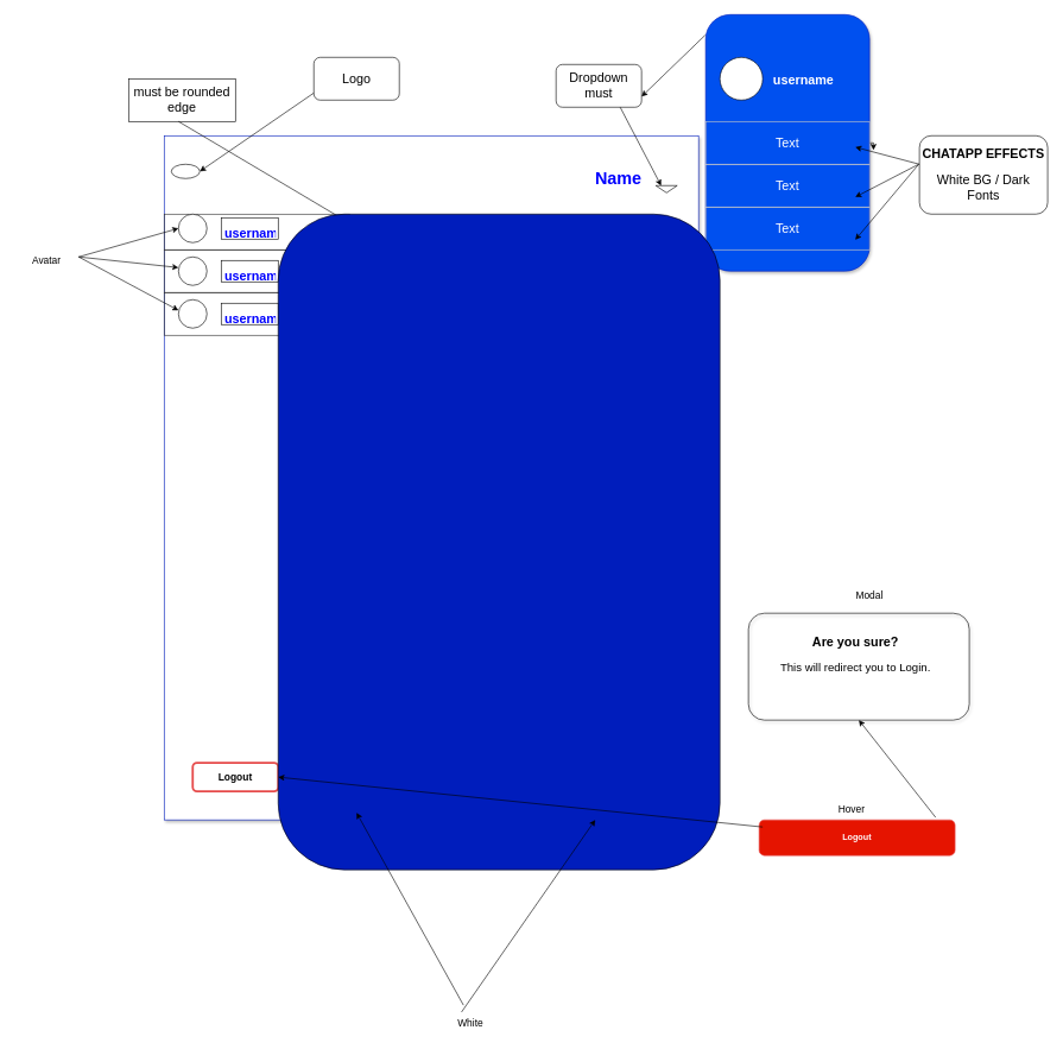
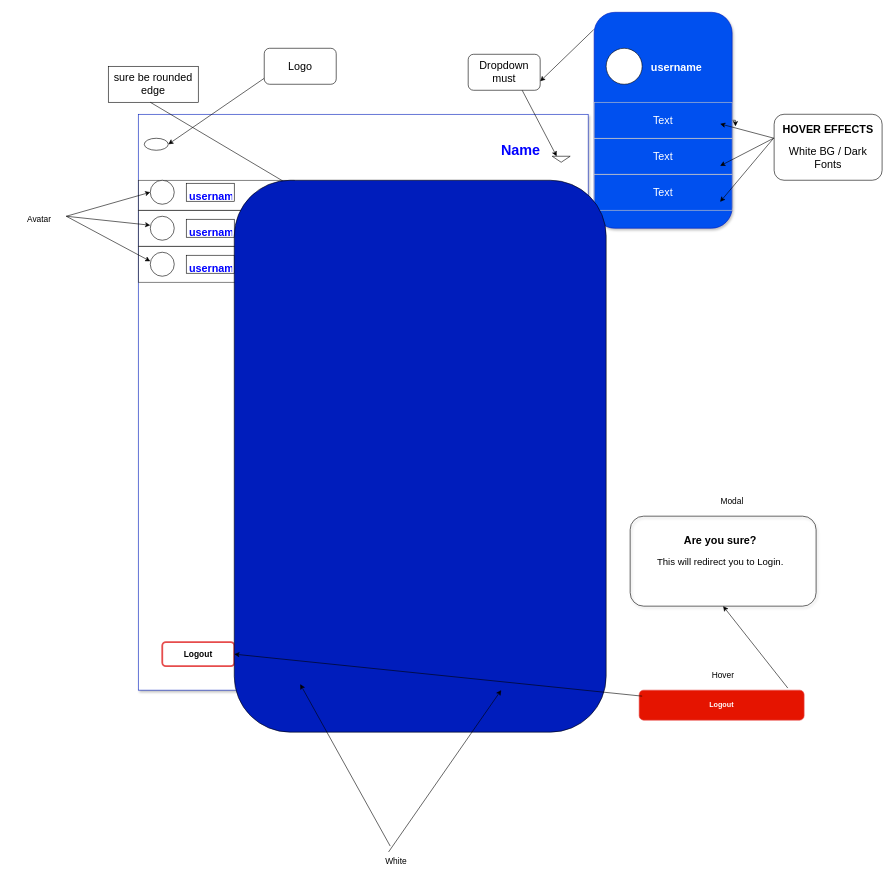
  <mxCell id="0" />
  <mxCell id="1" parent="0" />
  <mxCell id="2" value="" style="rounded=0;whiteSpace=wrap;html=1;strokeColor=#001DBC;fillColor=#FFFFFF;fontColor=#ffffff;shadow=1;" parent="1" vertex="1"><mxGeometry x="230" y="190" width="750" height="960" as="geometry" /></mxCell>
  <mxCell id="3" value="" style="triangle;whiteSpace=wrap;html=1;align=center;verticalAlign=middle;fontFamily=Helvetica;fontSize=12;direction=south;fontColor=#0000FF;" parent="1" vertex="1"><mxGeometry x="920" y="260" width="30" height="10" as="geometry" /></mxCell>
  <mxCell id="4" value="&lt;h1&gt;&lt;font&gt;Name&lt;/font&gt;&lt;/h1&gt;" style="text;html=1;strokeColor=none;fillColor=none;spacing=5;spacingTop=-20;whiteSpace=wrap;overflow=hidden;rounded=0;fontSize=12;fontFamily=Helvetica;fontColor=#0000FF;" parent="1" vertex="1"><mxGeometry x="830" y="230" width="80" height="30" as="geometry" /></mxCell>
  <mxCell id="5" value="" style="rounded=0;whiteSpace=wrap;html=1;strokeColor=#303030;align=center;verticalAlign=middle;fontFamily=Helvetica;fontSize=12;fontColor=#000000;fillColor=none;" parent="1" vertex="1"><mxGeometry x="230" y="300" width="260" height="50" as="geometry" /></mxCell>
  <mxCell id="6" value="" style="rounded=0;whiteSpace=wrap;html=1;strokeColor=#303030;align=center;verticalAlign=middle;fontFamily=Helvetica;fontSize=12;fontColor=#000000;fillColor=none;" parent="1" vertex="1"><mxGeometry x="230" y="350" width="200" height="60" as="geometry" /></mxCell>
  <mxCell id="7" value="" style="rounded=0;whiteSpace=wrap;html=1;strokeColor=#303030;align=center;verticalAlign=middle;fontFamily=Helvetica;fontSize=12;fontColor=#000000;fillColor=none;" parent="1" vertex="1"><mxGeometry x="230" y="410" width="200" height="60" as="geometry" /></mxCell>
  <mxCell id="8" value="" style="ellipse;whiteSpace=wrap;html=1;aspect=fixed;align=center;verticalAlign=middle;fontFamily=Helvetica;fontSize=12;strokeColor=#000000;fontColor=#0000FF;" parent="1" vertex="1"><mxGeometry x="250" y="300" width="40" height="40" as="geometry" /></mxCell>
  <mxCell id="9" value="" style="ellipse;whiteSpace=wrap;html=1;aspect=fixed;align=center;verticalAlign=middle;fontFamily=Helvetica;fontSize=12;strokeColor=#000000;fontColor=#0000FF;" parent="1" vertex="1"><mxGeometry x="250" y="360" width="40" height="40" as="geometry" /></mxCell>
  <mxCell id="10" value="" style="ellipse;whiteSpace=wrap;html=1;aspect=fixed;align=center;verticalAlign=middle;fontFamily=Helvetica;fontSize=12;strokeColor=#000000;fontColor=#0000FF;" parent="1" vertex="1"><mxGeometry x="250" y="420" width="40" height="40" as="geometry" /></mxCell>
  <mxCell id="11" value="&lt;h1&gt;&lt;font style=&quot;font-size: 18px;&quot;&gt;username&lt;/font&gt;&lt;/h1&gt;" style="text;html=1;strokeColor=#000000;fillColor=none;spacing=5;spacingTop=-20;whiteSpace=wrap;overflow=hidden;rounded=0;fontSize=12;fontFamily=Helvetica;fontColor=#0000FF;" parent="1" vertex="1"><mxGeometry x="310" y="305" width="80" height="30" as="geometry" /></mxCell>
  <mxCell id="12" value="&lt;h1&gt;&lt;font style=&quot;font-size: 18px;&quot;&gt;username&lt;/font&gt;&lt;/h1&gt;" style="text;html=1;strokeColor=#000000;fillColor=none;spacing=5;spacingTop=-20;whiteSpace=wrap;overflow=hidden;rounded=0;fontSize=12;fontFamily=Helvetica;fontColor=#0000FF;" parent="1" vertex="1"><mxGeometry x="310" y="425" width="80" height="30" as="geometry" /></mxCell>
  <mxCell id="13" value="&lt;h1&gt;&lt;font style=&quot;font-size: 18px;&quot;&gt;username&lt;/font&gt;&lt;/h1&gt;" style="text;html=1;strokeColor=#000000;fillColor=none;spacing=5;spacingTop=-20;whiteSpace=wrap;overflow=hidden;rounded=0;fontSize=12;fontFamily=Helvetica;fontColor=#0000FF;" parent="1" vertex="1"><mxGeometry x="310" y="365" width="80" height="30" as="geometry" /></mxCell>
  <mxCell id="14" value="&lt;b&gt;&lt;font color=&quot;#000000&quot; style=&quot;font-size: 14px;&quot;&gt;Logout&lt;/font&gt;&lt;/b&gt;" style="rounded=1;whiteSpace=wrap;html=1;strokeColor=#e64c4c;align=center;verticalAlign=middle;fontFamily=Helvetica;fontSize=12;fillColor=none;fontColor=#ffffff;strokeWidth=3;" parent="1" vertex="1"><mxGeometry x="270" y="1070" width="120" height="40" as="geometry" /></mxCell>
  <mxCell id="15" value="" style="endArrow=classic;html=1;rounded=0;fontFamily=Helvetica;fontSize=12;fontColor=default;entryX=1;entryY=0.25;entryDx=0;entryDy=0;" parent="1" target="5" edge="1"><mxGeometry width="50" height="50" relative="1" as="geometry"><mxPoint x="250" y="170" as="sourcePoint" /><mxPoint x="330" y="130" as="targetPoint" /></mxGeometry></mxCell>
- <mxCell id="16" value="&lt;font style=&quot;font-size: 18px;&quot;&gt;must be rounded edge&lt;/font&gt;" style="rounded=0;whiteSpace=wrap;html=1;strokeColor=default;align=center;verticalAlign=middle;fontFamily=Helvetica;fontSize=12;fontColor=default;fillColor=none;" parent="1" vertex="1"><mxGeometry x="180" y="110" width="150" height="60" as="geometry" /></mxCell>
+ <mxCell id="16" value="&lt;font style=&quot;font-size: 18px;&quot;&gt;sure be rounded edge&lt;/font&gt;" style="rounded=0;whiteSpace=wrap;html=1;strokeColor=default;align=center;verticalAlign=middle;fontFamily=Helvetica;fontSize=12;fontColor=default;fillColor=none;" parent="1" vertex="1"><mxGeometry x="180" y="110" width="150" height="60" as="geometry" /></mxCell>
  <mxCell id="17" value="" style="ellipse;whiteSpace=wrap;html=1;align=center;verticalAlign=middle;fontFamily=Helvetica;fontSize=12;" parent="1" vertex="1"><mxGeometry x="240" y="230" width="40" height="20" as="geometry" /></mxCell>
  <mxCell id="18" value="" style="endArrow=classic;html=1;rounded=0;fontFamily=Helvetica;fontSize=12;fontColor=default;entryX=1;entryY=0.5;entryDx=0;entryDy=0;" parent="1" target="17" edge="1"><mxGeometry width="50" height="50" relative="1" as="geometry"><mxPoint x="440" y="130" as="sourcePoint" /><mxPoint x="490" y="80" as="targetPoint" /></mxGeometry></mxCell>
  <mxCell id="19" value="&lt;font style=&quot;font-size: 18px;&quot;&gt;Logo&lt;/font&gt;" style="rounded=1;whiteSpace=wrap;html=1;strokeColor=default;align=center;verticalAlign=middle;fontFamily=Helvetica;fontSize=12;fontColor=default;fillColor=none;" parent="1" vertex="1"><mxGeometry x="440" y="80" width="120" height="60" as="geometry" /></mxCell>
  <mxCell id="20" value="&lt;font style=&quot;font-size: 14px;&quot;&gt;&lt;i&gt;Privacy Policy&lt;/i&gt;&lt;/font&gt;" style="text;html=1;strokeColor=none;fillColor=none;align=center;verticalAlign=middle;whiteSpace=wrap;rounded=0;fontSize=12;fontFamily=Helvetica;fontColor=default;" parent="1" vertex="1"><mxGeometry x="425" y="1110" width="150" height="30" as="geometry" /></mxCell>
  <mxCell id="21" value="&lt;font style=&quot;font-size: 14px;&quot;&gt;&lt;i&gt;c 2023 CHATAPP&lt;/i&gt;&lt;/font&gt;" style="text;html=1;strokeColor=none;fillColor=none;align=center;verticalAlign=middle;whiteSpace=wrap;rounded=0;fontSize=12;fontFamily=Helvetica;fontColor=default;" parent="1" vertex="1"><mxGeometry x="760" y="1110" width="150" height="30" as="geometry" /></mxCell>
  <mxCell id="22" value="" style="endArrow=classic;html=1;rounded=0;fontFamily=Helvetica;fontSize=12;fontColor=default;entryX=0;entryY=0.75;entryDx=0;entryDy=0;" parent="1" target="3" edge="1"><mxGeometry width="50" height="50" relative="1" as="geometry"><mxPoint x="870" y="150" as="sourcePoint" /><mxPoint x="930" y="130" as="targetPoint" /></mxGeometry></mxCell>
  <mxCell id="23" value="&lt;font style=&quot;font-size: 18px;&quot;&gt;Dropdown must&lt;/font&gt;" style="rounded=1;whiteSpace=wrap;html=1;strokeColor=default;align=center;verticalAlign=middle;fontFamily=Helvetica;fontSize=12;fontColor=default;fillColor=none;" parent="1" vertex="1"><mxGeometry x="780" y="90" width="120" height="60" as="geometry" /></mxCell>
  <mxCell id="24" value="" style="endArrow=classic;html=1;rounded=0;fontFamily=Helvetica;fontSize=12;fontColor=default;exitX=-0.003;exitY=0.08;exitDx=0;exitDy=0;exitPerimeter=0;entryX=1;entryY=0.75;entryDx=0;entryDy=0;" parent="1" source="25" target="23" edge="1"><mxGeometry width="50" height="50" relative="1" as="geometry"><mxPoint x="910" y="135" as="sourcePoint" /><mxPoint x="1280" y="294" as="targetPoint" /></mxGeometry></mxCell>
  <mxCell id="25" value="" style="rounded=1;whiteSpace=wrap;html=1;strokeColor=#001DBC;align=center;verticalAlign=middle;fontFamily=Helvetica;fontSize=12;fontColor=#ffffff;fillColor=#0050ef;shadow=1;" parent="1" vertex="1"><mxGeometry x="990" y="20" width="230" height="360" as="geometry" /></mxCell>
  <mxCell id="26" style="edgeStyle=orthogonalEdgeStyle;rounded=0;orthogonalLoop=1;jettySize=auto;html=1;exitX=1;exitY=0.5;exitDx=0;exitDy=0;entryX=1.024;entryY=0.528;entryDx=0;entryDy=0;entryPerimeter=0;fontFamily=Helvetica;fontSize=12;fontColor=default;" parent="1" source="25" target="25" edge="1"><mxGeometry relative="1" as="geometry" /></mxCell>
  <mxCell id="27" value="" style="rounded=0;whiteSpace=wrap;html=1;strokeColor=#C7C7C7;align=center;verticalAlign=middle;fontFamily=Helvetica;fontSize=12;fontColor=default;fillColor=none;" parent="1" vertex="1"><mxGeometry x="990" y="170" width="230" height="60" as="geometry" /></mxCell>
  <mxCell id="28" value="" style="rounded=0;whiteSpace=wrap;html=1;strokeColor=#C7C7C7;align=center;verticalAlign=middle;fontFamily=Helvetica;fontSize=12;fontColor=default;fillColor=none;" parent="1" vertex="1"><mxGeometry x="990" y="230" width="230" height="60" as="geometry" /></mxCell>
  <mxCell id="29" value="" style="rounded=0;whiteSpace=wrap;html=1;strokeColor=#C7C7C7;align=center;verticalAlign=middle;fontFamily=Helvetica;fontSize=12;fontColor=default;fillColor=none;" parent="1" vertex="1"><mxGeometry x="990" y="290" width="230" height="60" as="geometry" /></mxCell>
  <mxCell id="30" value="" style="endArrow=classic;html=1;rounded=0;fontFamily=Helvetica;fontSize=12;fontColor=default;entryX=1;entryY=0.75;entryDx=0;entryDy=0;" parent="1" edge="1"><mxGeometry width="50" height="50" relative="1" as="geometry"><mxPoint x="1290" y="230" as="sourcePoint" /><mxPoint x="1200" y="206" as="targetPoint" /></mxGeometry></mxCell>
  <mxCell id="31" value="" style="endArrow=classic;html=1;rounded=0;fontFamily=Helvetica;fontSize=12;fontColor=default;exitX=-0.003;exitY=0.08;exitDx=0;exitDy=0;exitPerimeter=0;entryX=1;entryY=0.75;entryDx=0;entryDy=0;" parent="1" edge="1"><mxGeometry width="50" height="50" relative="1" as="geometry"><mxPoint x="1289" y="230" as="sourcePoint" /><mxPoint x="1200" y="276" as="targetPoint" /></mxGeometry></mxCell>
  <mxCell id="32" value="" style="endArrow=classic;html=1;rounded=0;fontFamily=Helvetica;fontSize=12;fontColor=default;entryX=1;entryY=0.75;entryDx=0;entryDy=0;" parent="1" edge="1"><mxGeometry width="50" height="50" relative="1" as="geometry"><mxPoint x="1289" y="230" as="sourcePoint" /><mxPoint x="1200" y="336" as="targetPoint" /></mxGeometry></mxCell>
- <mxCell id="33" value="&lt;b&gt;&lt;font style=&quot;font-size: 18px;&quot;&gt;CHATAPP EFFECTS&lt;br&gt;&lt;/font&gt;&lt;/b&gt;&lt;br&gt;&lt;font style=&quot;font-size: 18px;&quot;&gt;White BG / Dark Fonts&lt;/font&gt;" style="rounded=1;whiteSpace=wrap;html=1;strokeColor=default;align=center;verticalAlign=middle;fontFamily=Helvetica;fontSize=12;fontColor=default;fillColor=none;" parent="1" vertex="1"><mxGeometry x="1290" y="190" width="180" height="110" as="geometry" /></mxCell>
+ <mxCell id="33" value="&lt;b&gt;&lt;font style=&quot;font-size: 18px;&quot;&gt;HOVER EFFECTS&lt;br&gt;&lt;/font&gt;&lt;/b&gt;&lt;br&gt;&lt;font style=&quot;font-size: 18px;&quot;&gt;White BG / Dark Fonts&lt;/font&gt;" style="rounded=1;whiteSpace=wrap;html=1;strokeColor=default;align=center;verticalAlign=middle;fontFamily=Helvetica;fontSize=12;fontColor=default;fillColor=none;" parent="1" vertex="1"><mxGeometry x="1290" y="190" width="180" height="110" as="geometry" /></mxCell>
  <mxCell id="34" value="&lt;font color=&quot;#ffffff&quot; style=&quot;font-size: 18px;&quot;&gt;Text&lt;/font&gt;" style="text;html=1;strokeColor=none;fillColor=none;align=center;verticalAlign=middle;whiteSpace=wrap;rounded=0;fontSize=12;fontFamily=Helvetica;fontColor=default;" parent="1" vertex="1"><mxGeometry x="1075" y="185" width="60" height="30" as="geometry" /></mxCell>
  <mxCell id="35" value="" style="ellipse;whiteSpace=wrap;html=1;aspect=fixed;align=center;verticalAlign=middle;fontFamily=Helvetica;fontSize=12;" parent="1" vertex="1"><mxGeometry x="1010" y="80" width="60" height="60" as="geometry" /></mxCell>
  <mxCell id="36" value="&lt;h1&gt;&lt;font color=&quot;#ffffff&quot; style=&quot;font-size: 18px;&quot;&gt;username&lt;/font&gt;&lt;/h1&gt;" style="text;html=1;strokeColor=none;fillColor=none;spacing=5;spacingTop=-20;whiteSpace=wrap;overflow=hidden;rounded=0;fontSize=12;fontFamily=Helvetica;fontColor=default;" parent="1" vertex="1"><mxGeometry x="1080" y="90" width="100" height="30" as="geometry" /></mxCell>
  <mxCell id="37" value="&lt;font color=&quot;#ffffff&quot; style=&quot;font-size: 18px;&quot;&gt;Text&lt;/font&gt;" style="text;html=1;strokeColor=none;fillColor=none;align=center;verticalAlign=middle;whiteSpace=wrap;rounded=0;fontSize=12;fontFamily=Helvetica;fontColor=default;" parent="1" vertex="1"><mxGeometry x="1075" y="305" width="60" height="30" as="geometry" /></mxCell>
  <mxCell id="38" value="&lt;font color=&quot;#ffffff&quot; style=&quot;font-size: 18px;&quot;&gt;Text&lt;/font&gt;" style="text;html=1;strokeColor=none;fillColor=none;align=center;verticalAlign=middle;whiteSpace=wrap;rounded=0;fontSize=12;fontFamily=Helvetica;fontColor=default;" parent="1" vertex="1"><mxGeometry x="1075" y="245" width="60" height="30" as="geometry" /></mxCell>
  <mxCell id="39" value="" style="rounded=1;whiteSpace=wrap;html=1;strokeColor=#000000;align=center;verticalAlign=middle;fontFamily=Helvetica;fontSize=12;fontColor=default;fillColor=none;shadow=1;" parent="1" vertex="1"><mxGeometry x="1050" y="860" width="310" height="150" as="geometry" /></mxCell>
  <mxCell id="40" value="&lt;font style=&quot;font-size: 14px;&quot;&gt;Modal&lt;/font&gt;" style="text;html=1;strokeColor=none;fillColor=none;align=center;verticalAlign=middle;whiteSpace=wrap;rounded=0;fontSize=12;fontFamily=Helvetica;fontColor=default;" parent="1" vertex="1"><mxGeometry x="1145" y="820" width="150" height="30" as="geometry" /></mxCell>
  <mxCell id="41" value="&lt;font style=&quot;&quot;&gt;&lt;b style=&quot;&quot;&gt;&lt;font style=&quot;font-size: 18px;&quot;&gt;Are you sure?&lt;/font&gt;&lt;/b&gt;&lt;br&gt;&lt;br&gt;&lt;font size=&quot;3&quot;&gt;This will redirect you to Login.&lt;/font&gt;&lt;br&gt;&lt;/font&gt;" style="text;html=1;strokeColor=none;fillColor=none;align=center;verticalAlign=middle;whiteSpace=wrap;rounded=0;fontSize=12;fontFamily=Helvetica;fontColor=default;" parent="1" vertex="1"><mxGeometry x="1052.5" y="880" width="295" height="75" as="geometry" /></mxCell>
  <mxCell id="42" value="&lt;b style=&quot;border-color: var(--border-color);&quot;&gt;Logout&lt;/b&gt;" style="rounded=1;whiteSpace=wrap;html=1;strokeColor=#e64c4c;align=center;verticalAlign=middle;fontFamily=Helvetica;fontSize=12;fillColor=#e51400;fontColor=#ffffff;" parent="1" vertex="1"><mxGeometry x="1065" y="1150" width="275" height="50" as="geometry" /></mxCell>
- <mxCell id="43" value="&lt;font style=&quot;font-size: 14px;&quot;&gt;Hover&lt;/font&gt;" style="text;html=1;strokeColor=none;fillColor=none;align=center;verticalAlign=middle;whiteSpace=wrap;rounded=0;fontSize=12;fontFamily=Helvetica;fontColor=default;" parent="1" vertex="1"><mxGeometry x="1120" y="1120" width="150" height="30" as="geometry" /></mxCell>
+ <mxCell id="43" value="&lt;font style=&quot;font-size: 14px;&quot;&gt;Hover&lt;/font&gt;" style="text;html=1;strokeColor=none;fillColor=none;align=center;verticalAlign=middle;whiteSpace=wrap;rounded=0;fontSize=12;fontFamily=Helvetica;fontColor=default;" parent="1" vertex="1"><mxGeometry x="1130" y="1110" width="150" height="30" as="geometry" /></mxCell>
  <mxCell id="44" value="" style="endArrow=classic;html=1;rounded=0;fontFamily=Helvetica;fontSize=12;fontColor=default;entryX=0.5;entryY=1;entryDx=0;entryDy=0;exitX=0.901;exitY=-0.069;exitDx=0;exitDy=0;exitPerimeter=0;" parent="1" source="42" target="39" edge="1"><mxGeometry width="50" height="50" relative="1" as="geometry"><mxPoint x="1350" y="1080" as="sourcePoint" /><mxPoint x="1110" y="1050" as="targetPoint" /></mxGeometry></mxCell>
  <mxCell id="45" value="" style="endArrow=classic;html=1;rounded=0;fontFamily=Helvetica;fontSize=12;fontColor=default;entryX=1;entryY=0.25;entryDx=0;entryDy=0;strokeColor=#000000;" parent="1" edge="1"><mxGeometry width="50" height="50" relative="1" as="geometry"><mxPoint x="110" y="360" as="sourcePoint" /><mxPoint x="250" y="375" as="targetPoint" /></mxGeometry></mxCell>
  <mxCell id="46" value="" style="endArrow=classic;html=1;rounded=0;fontFamily=Helvetica;fontSize=12;fontColor=default;entryX=0;entryY=0.5;entryDx=0;entryDy=0;strokeColor=#000000;" parent="1" target="8" edge="1"><mxGeometry width="50" height="50" relative="1" as="geometry"><mxPoint x="110" y="360" as="sourcePoint" /><mxPoint x="260" y="337.5" as="targetPoint" /></mxGeometry></mxCell>
  <mxCell id="47" value="" style="endArrow=classic;html=1;rounded=0;fontFamily=Helvetica;fontSize=12;fontColor=default;entryX=1;entryY=0.25;entryDx=0;entryDy=0;strokeColor=#000000;" parent="1" edge="1"><mxGeometry width="50" height="50" relative="1" as="geometry"><mxPoint x="110" y="360" as="sourcePoint" /><mxPoint x="250" y="435" as="targetPoint" /></mxGeometry></mxCell>
  <mxCell id="48" value="&lt;font style=&quot;font-size: 14px;&quot;&gt;Avatar&lt;/font&gt;" style="text;html=1;strokeColor=none;fillColor=none;align=center;verticalAlign=middle;whiteSpace=wrap;rounded=0;fontSize=12;fontFamily=Helvetica;fontColor=default;" parent="1" vertex="1"><mxGeometry x="20" y="350" width="90" height="30" as="geometry" /></mxCell>
  <mxCell id="49" value="&lt;font style=&quot;font-size: 14px;&quot;&gt;White&lt;/font&gt;" style="text;html=1;strokeColor=none;fillColor=none;align=center;verticalAlign=middle;whiteSpace=wrap;rounded=0;fontSize=12;fontFamily=Helvetica;fontColor=default;" parent="1" vertex="1"><mxGeometry x="585" y="1420" width="150" height="30" as="geometry" /></mxCell>
  <mxCell id="50" value="" style="rounded=1;whiteSpace=wrap;html=1;fillColor=#001DBC;" vertex="1" parent="1"><mxGeometry x="390" y="300" width="620" height="920" as="geometry" /></mxCell>
  <mxCell id="51" value="" style="endArrow=classic;html=1;rounded=0;fontFamily=Helvetica;fontSize=12;fontColor=default;entryX=1;entryY=0.5;entryDx=0;entryDy=0;" parent="1" target="14" edge="1"><mxGeometry width="50" height="50" relative="1" as="geometry"><mxPoint x="1070" y="1160" as="sourcePoint" /><mxPoint x="684.909" y="770" as="targetPoint" /></mxGeometry></mxCell>
  <mxCell id="52" value="" style="endArrow=classic;html=1;rounded=0;fontFamily=Helvetica;fontSize=12;fontColor=default;exitX=0.415;exitY=-0.008;exitDx=0;exitDy=0;exitPerimeter=0;" parent="1" source="49" edge="1"><mxGeometry width="50" height="50" relative="1" as="geometry"><mxPoint x="660" y="1410" as="sourcePoint" /><mxPoint x="835" y="1150" as="targetPoint" /></mxGeometry></mxCell>
  <mxCell id="53" value="" style="endArrow=classic;html=1;rounded=0;fontFamily=Helvetica;fontSize=12;fontColor=default;entryX=0.5;entryY=1;entryDx=0;entryDy=0;" parent="1" target="20" edge="1"><mxGeometry width="50" height="50" relative="1" as="geometry"><mxPoint x="650" y="1410" as="sourcePoint" /><mxPoint x="635" y="1260" as="targetPoint" /></mxGeometry></mxCell>
